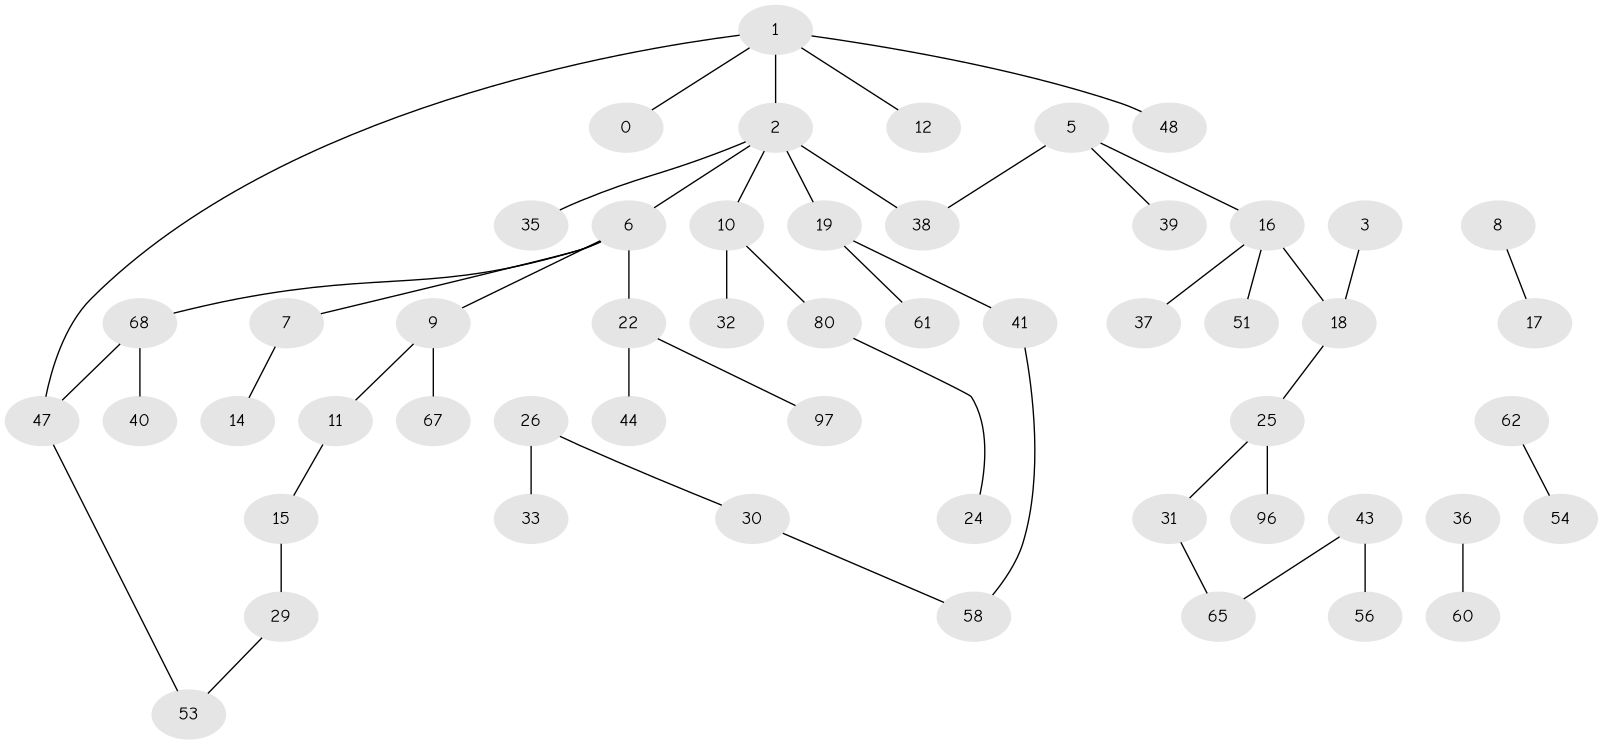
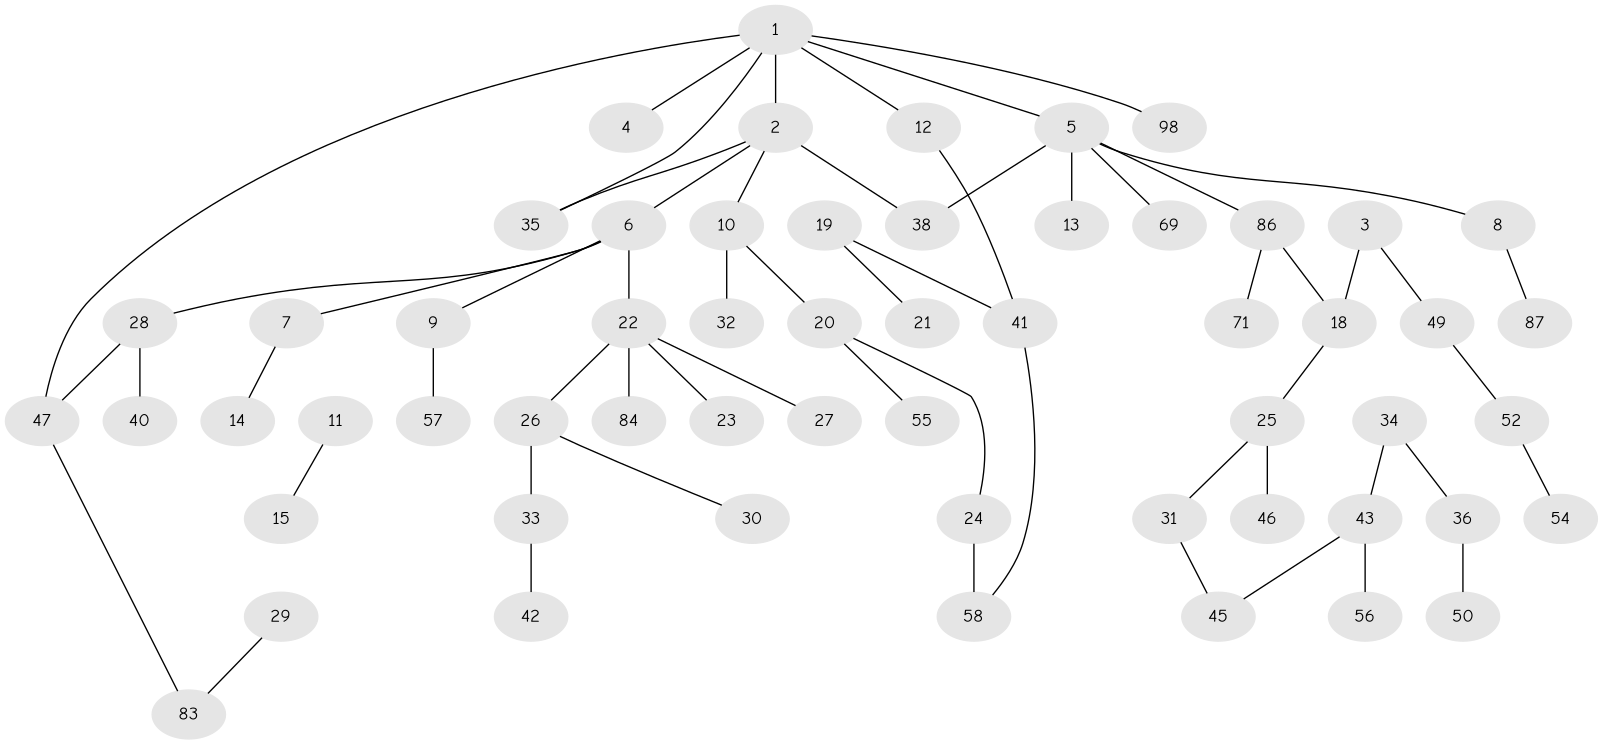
  graph {
    fontname="Comic Neue"
    node [color=gray90 fontname="Comic Neue" style=filled]
    edge [fontname="Comic Neue"]
    1
    2
-   4 [label=0]
+   4
    5
    12
    35
    47
-   48
+   48 [label=98]
    6
    10
    19
    38
    3
    18
+   49
    8
-   16
-   39
+   13
+   16 [label=86]
+   39 [label=69]
    41
-   53
+   53 [label=83]
    7
    9
    22
-   28 [label=68]
-   20 [label=80]
+   28
+   20
    32
-   21 [label=61]
+   21
    25
-   52 [label=62]
-   17
-   37
-   51
+   52
+   17 [label=87]
+   51 [label=71]
    14
    11
-   57 [label=67]
-   44
+   57
+   44 [label=84]
+   23
    26
-   27 [label=97]
+   27
    40
    15
    24
+   55
    29
    58
+   34
    36
    43
    31
-   46 [label=96]
+   46
    30
    33
-   45 [label=65]
-   50 [label=60]
+   45
+   42
+   50
    56
    54
    1 -- 2
    1 -- 4
+   1 -- 5
    1 -- 12
+   1 -- 35
    1 -- 47
    1 -- 48
    2 -- 35
    2 -- 6
    2 -- 10
-   2 -- 19
    2 -- 38
    5 -- 38
+   5 -- 8
+   5 -- 13
    5 -- 16
    5 -- 39
+   12 -- 41
    47 -- 53
    6 -- 7
    6 -- 9
    6 -- 22
    6 -- 28
    10 -- 20
    10 -- 32
    19 -- 41
    19 -- 21
    3 -- 18
+   3 -- 49
    18 -- 25
+   49 -- 52
    8 -- 17
    16 -- 18
-   16 -- 37
    16 -- 51
    41 -- 58
    7 -- 14
-   9 -- 11
    9 -- 57
    22 -- 44
+   22 -- 23
+   22 -- 26
    22 -- 27
    28 -- 47
    28 -- 40
    20 -- 24
+   20 -- 55
    25 -- 31
    25 -- 46
    52 -- 54
    11 -- 15
    26 -- 30
    26 -- 33
-   15 -- 29
    29 -- 53
+   34 -- 36
+   34 -- 43
    36 -- 50
    43 -- 45
    43 -- 56
    31 -- 45
-   30 -- 58
+   24 -- 58
+   33 -- 42
  }
